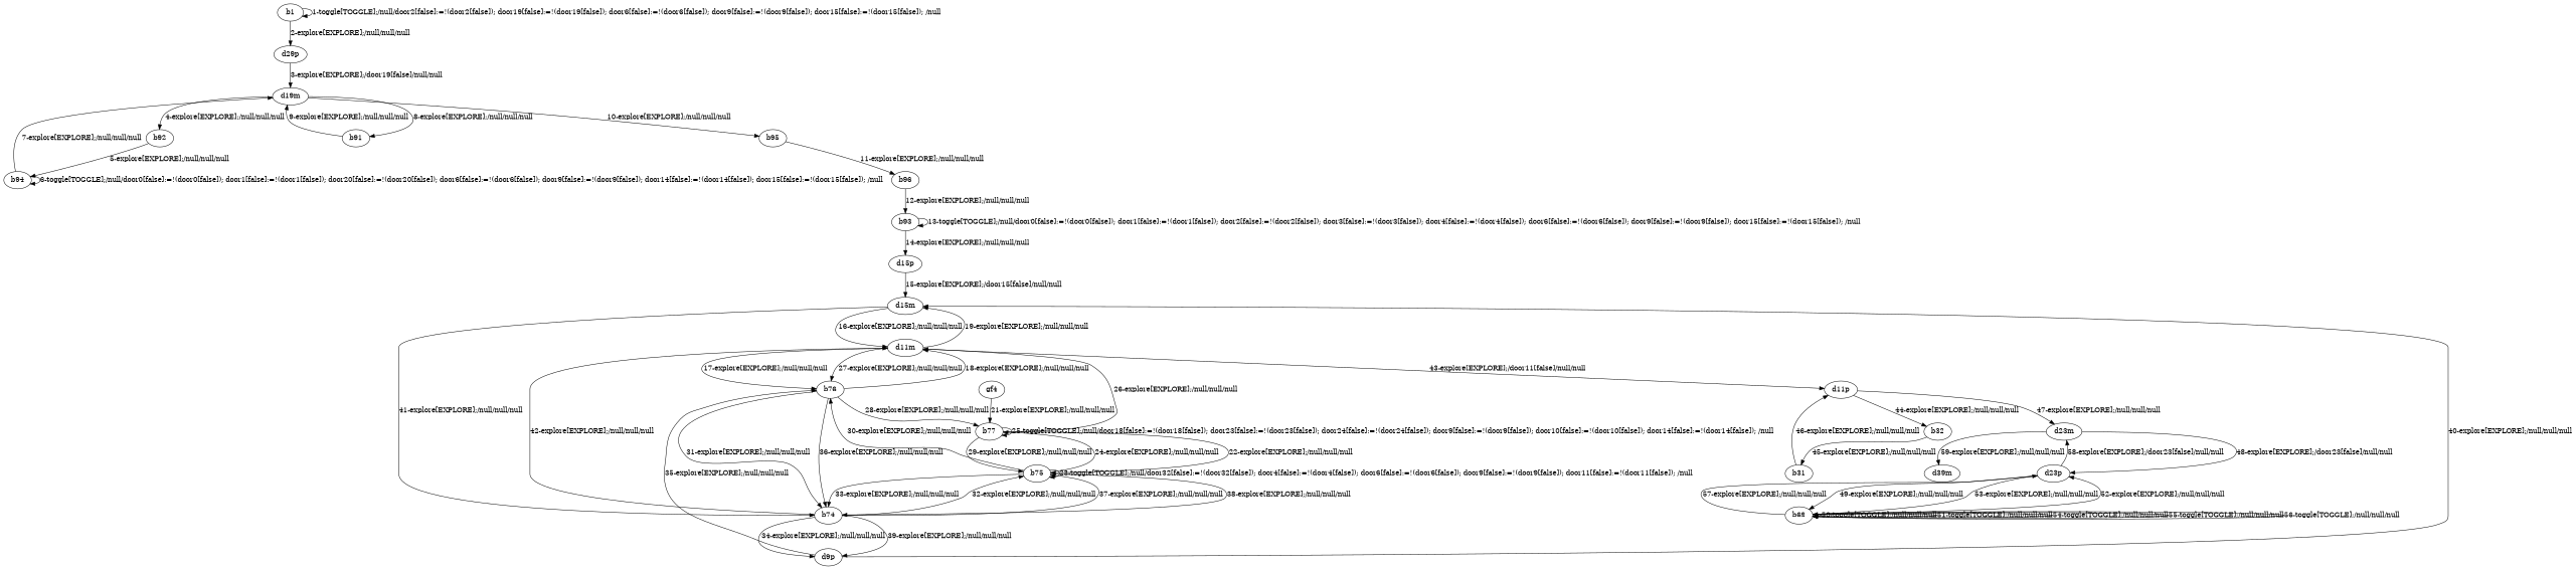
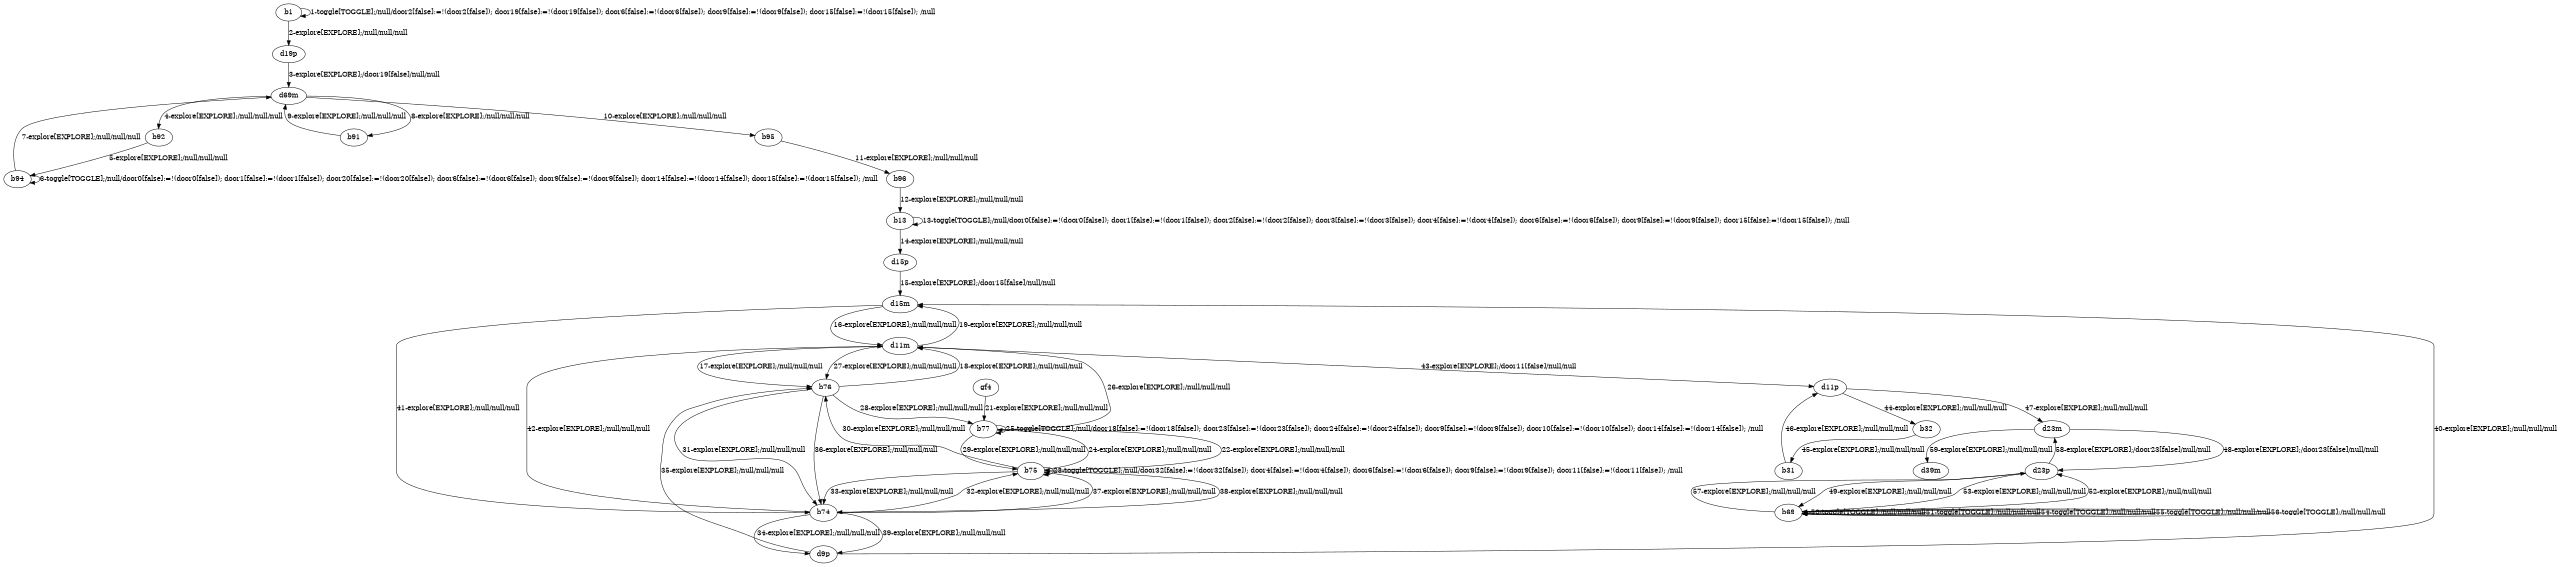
  digraph {
    b1
-   d19p [label=d29p]
-   d19m
+   d19p
+   d19m [label=d69m]
    b92
    b91
    b95
    b94
    b96
-   b93
+   b93 [label=b13]
    d15p
    d15m
    d11m
    b74
    b76
    d11p
    gf4
    b77
    b75
    d9p
    b32
    d23m
    b31
    d23p
    d39m
    b69
    b1 -> b1 [label="1-toggle[TOGGLE];/null/door2[false]:=!(door2[false]); door19[false]:=!(door19[false]); door6[false]:=!(door6[false]); door9[false]:=!(door9[false]); door15[false]:=!(door15[false]); /null"]
    b1 -> d19p [label="2-explore[EXPLORE];/null/null/null"]
    d19p -> d19m [label="3-explore[EXPLORE];/door19[false]/null/null"]
    d19m -> b92 [label="4-explore[EXPLORE];/null/null/null"]
    d19m -> b91 [label="8-explore[EXPLORE];/null/null/null"]
    d19m -> b95 [label="10-explore[EXPLORE];/null/null/null"]
    b92 -> b94 [label="5-explore[EXPLORE];/null/null/null"]
    b91 -> d19m [label="9-explore[EXPLORE];/null/null/null"]
    b95 -> b96 [label="11-explore[EXPLORE];/null/null/null"]
    b94 -> d19m [label="7-explore[EXPLORE];/null/null/null"]
    b94 -> b94 [label="6-toggle[TOGGLE];/null/door0[false]:=!(door0[false]); door1[false]:=!(door1[false]); door20[false]:=!(door20[false]); door6[false]:=!(door6[false]); door9[false]:=!(door9[false]); door14[false]:=!(door14[false]); door15[false]:=!(door15[false]); /null"]
    b96 -> b93 [label="12-explore[EXPLORE];/null/null/null"]
    b93 -> b93 [label="13-toggle[TOGGLE];/null/door0[false]:=!(door0[false]); door1[false]:=!(door1[false]); door2[false]:=!(door2[false]); door3[false]:=!(door3[false]); door4[false]:=!(door4[false]); door6[false]:=!(door6[false]); door9[false]:=!(door9[false]); door15[false]:=!(door15[false]); /null"]
    b93 -> d15p [label="14-explore[EXPLORE];/null/null/null"]
    d15p -> d15m [label="15-explore[EXPLORE];/door15[false]/null/null"]
    d15m -> d11m [label="16-explore[EXPLORE];/null/null/null"]
    d15m -> b74 [label="41-explore[EXPLORE];/null/null/null"]
    d11m -> d15m [label="19-explore[EXPLORE];/null/null/null"]
    d11m -> b76 [label="17-explore[EXPLORE];/null/null/null"]
    d11m -> b76 [label="27-explore[EXPLORE];/null/null/null"]
    d11m -> d11p [label="43-explore[EXPLORE];/door11[false]/null/null"]
    b74 -> d11m [label="42-explore[EXPLORE];/null/null/null"]
    b74 -> b75 [label="32-explore[EXPLORE];/null/null/null"]
    b74 -> b75 [label="37-explore[EXPLORE];/null/null/null"]
    b74 -> d9p [label="34-explore[EXPLORE];/null/null/null"]
    b74 -> d9p [label="39-explore[EXPLORE];/null/null/null"]
    b76 -> d11m [label="18-explore[EXPLORE];/null/null/null"]
    b76 -> b74 [label="31-explore[EXPLORE];/null/null/null"]
    b76 -> b74 [label="36-explore[EXPLORE];/null/null/null"]
    b76 -> b77 [label="28-explore[EXPLORE];/null/null/null"]
    d11p -> b32 [label="44-explore[EXPLORE];/null/null/null"]
    d11p -> d23m [label="47-explore[EXPLORE];/null/null/null"]
    gf4 -> b77 [label="21-explore[EXPLORE];/null/null/null"]
    b77 -> d11m [label="26-explore[EXPLORE];/null/null/null"]
    b77 -> b77 [label="25-toggle[TOGGLE];/null/door18[false]:=!(door18[false]); door23[false]:=!(door23[false]); door24[false]:=!(door24[false]); door9[false]:=!(door9[false]); door10[false]:=!(door10[false]); door14[false]:=!(door14[false]); /null"]
    b77 -> b75 [label="22-explore[EXPLORE];/null/null/null"]
    b77 -> b75 [label="29-explore[EXPLORE];/null/null/null"]
    b75 -> b74 [label="33-explore[EXPLORE];/null/null/null"]
    b75 -> b74 [label="38-explore[EXPLORE];/null/null/null"]
    b75 -> b76 [label="30-explore[EXPLORE];/null/null/null"]
    b75 -> b77 [label="24-explore[EXPLORE];/null/null/null"]
    b75 -> b75 [label="23-toggle[TOGGLE];/null/door32[false]:=!(door32[false]); door4[false]:=!(door4[false]); door6[false]:=!(door6[false]); door9[false]:=!(door9[false]); door11[false]:=!(door11[false]); /null"]
    d9p -> d15m [label="40-explore[EXPLORE];/null/null/null"]
    d9p -> b76 [label="35-explore[EXPLORE];/null/null/null"]
    b32 -> b31 [label="45-explore[EXPLORE];/null/null/null"]
    d23m -> d23p [label="48-explore[EXPLORE];/door23[false]/null/null"]
    d23m -> d39m [label="59-explore[EXPLORE];/null/null/null"]
    b31 -> d11p [label="46-explore[EXPLORE];/null/null/null"]
    d23p -> d23m [label="58-explore[EXPLORE];/door23[false]/null/null"]
    d23p -> b69 [label="49-explore[EXPLORE];/null/null/null"]
    d23p -> b69 [label="53-explore[EXPLORE];/null/null/null"]
    b69 -> d23p [label="52-explore[EXPLORE];/null/null/null"]
    b69 -> d23p [label="57-explore[EXPLORE];/null/null/null"]
    b69 -> b69 [label="50-toggle[TOGGLE];/null/null/null"]
    b69 -> b69 [label="51-toggle[TOGGLE];/null/null/null"]
    b69 -> b69 [label="54-toggle[TOGGLE];/null/null/null"]
    b69 -> b69 [label="55-toggle[TOGGLE];/null/null/null"]
    b69 -> b69 [label="56-toggle[TOGGLE];/null/null/null"]
  }
